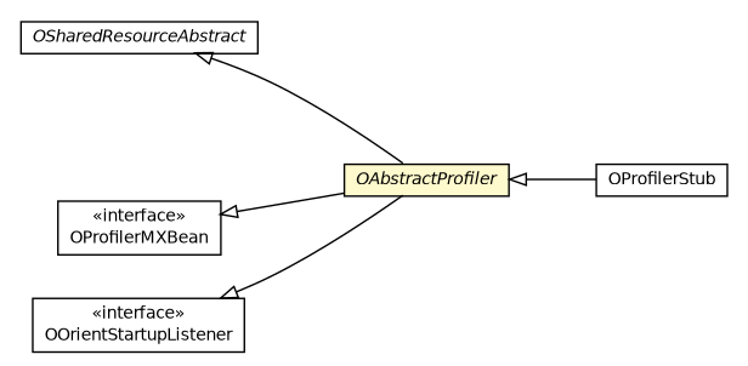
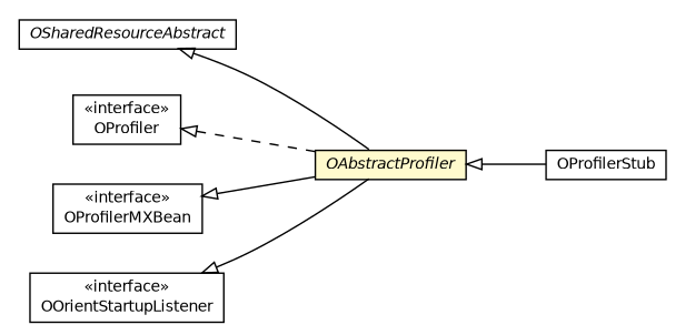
  digraph {
    nodesep=0.25
    rankdir=LR
    ranksep=0.5
    node [fontcolor=black fontname=Helvetica fontsize=10.0 shape=plaintext]
    edge [arrowtail=empty dir=back fontname=Helvetica fontsize=10 headport=p labelfontname=Helvetica labelfontsize=10 tailport=p]
    n1 [label=<<table title="com.orientechnologies.common.concur.resource.OSharedResourceAbstract" border="0" cellborder="1" cellspacing="0" cellpadding="2" port="p" href="../concur/resource/OSharedResourceAbstract.html"> 		<tr><td><table border="0" cellspacing="0" cellpadding="1"> <tr><td align="center" balign="center"><font face="Helvetica-Oblique"> OSharedResourceAbstract </font></td></tr> 		</table></td></tr> 		</table>>]
    n2 [label=<<table title="com.orientechnologies.common.profiler.OAbstractProfiler" border="0" cellborder="1" cellspacing="0" cellpadding="2" port="p" bgcolor="lemonChiffon" href="./OAbstractProfiler.html"> 		<tr><td><table border="0" cellspacing="0" cellpadding="1"> <tr><td align="center" balign="center"><font face="Helvetica-Oblique"> OAbstractProfiler </font></td></tr> 		</table></td></tr> 		</table>>]
    n3 [label=<<table title="com.orientechnologies.common.profiler.OProfilerStub" border="0" cellborder="1" cellspacing="0" cellpadding="2" port="p" href="./OProfilerStub.html"> 		<tr><td><table border="0" cellspacing="0" cellpadding="1"> <tr><td align="center" balign="center"> OProfilerStub </td></tr> 		</table></td></tr> 		</table>>]
+   n4 [label=<<table title="com.orientechnologies.common.profiler.OProfiler" border="0" cellborder="1" cellspacing="0" cellpadding="2" port="p" href="./OProfiler.html"> 		<tr><td><table border="0" cellspacing="0" cellpadding="1"> <tr><td align="center" balign="center"> &#171;interface&#187; </td></tr> <tr><td align="center" balign="center"> OProfiler </td></tr> 		</table></td></tr> 		</table>>]
    n5 [label=<<table title="com.orientechnologies.common.profiler.OProfilerMXBean" border="0" cellborder="1" cellspacing="0" cellpadding="2" port="p" href="./OProfilerMXBean.html"> 		<tr><td><table border="0" cellspacing="0" cellpadding="1"> <tr><td align="center" balign="center"> &#171;interface&#187; </td></tr> <tr><td align="center" balign="center"> OProfilerMXBean </td></tr> 		</table></td></tr> 		</table>>]
    n6 [label=<<table title="com.orientechnologies.orient.core.OOrientStartupListener" border="0" cellborder="1" cellspacing="0" cellpadding="2" port="p" href="../../orient/core/OOrientStartupListener.html"> 		<tr><td><table border="0" cellspacing="0" cellpadding="1"> <tr><td align="center" balign="center"> &#171;interface&#187; </td></tr> <tr><td align="center" balign="center"> OOrientStartupListener </td></tr> 		</table></td></tr> 		</table>>]
    n1 -> n2
    n2 -> n3
+   n4 -> n2 [style=dashed]
    n5 -> n2 [style=solid]
    n6 -> n2 [style=solid]
  }
